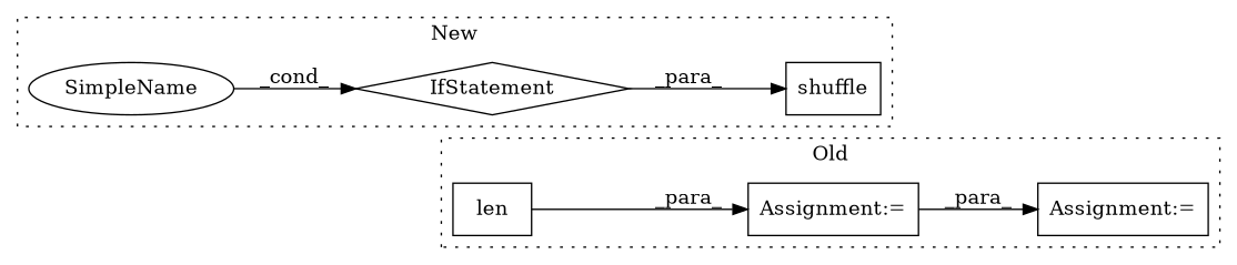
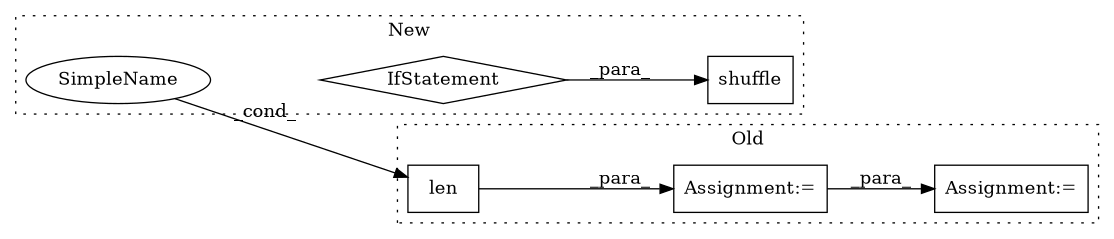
  digraph {
    rankdir=LR
    node [a=32 shape=box]
    n1 [l="4,1" label=len s="21462,21473"]
    n2 [a=7 l=1 label="Assignment:=" s=21457]
    n3 [a=7 l=2 label="Assignment:=" s=21694]
    n4 [l="8,1" label=shuffle s="558,572"]
    n5 [a=25 l="4,2" label=IfStatement s="202,238" shape=diamond]
    n6 [a=42 label=SimpleName shape=ellipse]
    subgraph cluster_1 {
      label=Old
      style=dotted
      n1
      n2
      n3
    }
    subgraph cluster_2 {
      label=New
      style=dotted
      n4
      n5
      n6
    }
    n1 -> n2 [label=_para_]
    n2 -> n3 [label=_para_]
    n5 -> n4 [label=_para_]
-   n6 -> n5 [label=_cond_]
+   n6 -> n1 [label=_cond_]
  }
